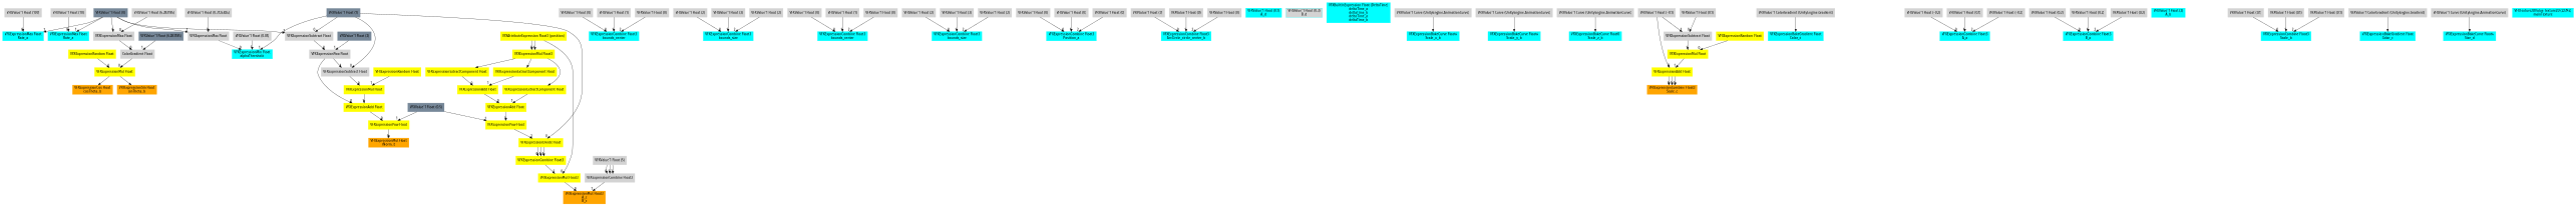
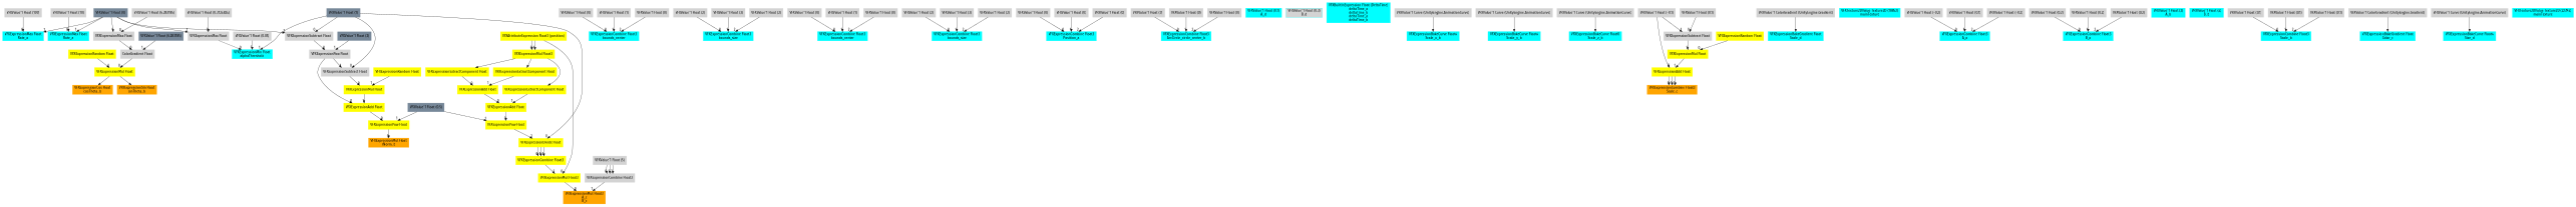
  digraph {
    fontname="Fira Sans"
    node [color=lightgray fontname="Fira Sans" shape=box style=filled]
    edge [fontname="Fira Sans" headlabel=0]
    n1 [color=cyan label="VFXExpressionMax Float\nRate_a"]
    n2 [label="VFXValue`1 Float (100)"]
    n3 [color=lightslategray label="VFXValue`1 Float (0)"]
    n4 [color=cyan label="VFXExpressionMax Float\nRate_a"]
    n5 [label="VFXExpressionSubtract Float"]
    n6 [label="VFXExpressionMax Float"]
    n7 [label="VFXExpressionMax Float"]
    n8 [label="VFXExpressionPow Float"]
    n9 [label="ColorGradient Float"]
    n10 [color=cyan label="VFXExpressionMin Float\nalphaThreshold"]
    n11 [color=cyan label="VFXExpressionCombine Float3\nbounds_center"]
    n12 [label="VFXValue`1 Float (0)"]
    n13 [label="VFXValue`1 Float (1)"]
    n14 [label="VFXValue`1 Float (0)"]
    n15 [color=cyan label="VFXExpressionCombine Float3\nbounds_size"]
    n16 [label="VFXValue`1 Float (2)"]
    n17 [label="VFXValue`1 Float (3)"]
    n18 [label="VFXValue`1 Float (2)"]
    n19 [label="VFXValue`1 Float (10)"]
    n20 [color=cyan label="VFXExpressionCombine Float3\nbounds_center"]
    n21 [label="VFXValue`1 Float (0)"]
    n22 [label="VFXValue`1 Float (1)"]
    n23 [label="VFXValue`1 Float (0)"]
    n24 [color=cyan label="VFXExpressionCombine Float3\nbounds_size"]
    n25 [label="VFXValue`1 Float (2)"]
    n26 [label="VFXValue`1 Float (3)"]
    n27 [label="VFXValue`1 Float (2)"]
    n28 [color=cyan label="VFXExpressionCombine Float3\nPosition_a"]
    n29 [label="VFXValue`1 Float (0)"]
    n30 [label="VFXValue`1 Float (0)"]
    n31 [label="VFXValue`1 Float (0)"]
    n32 [color=orange label="VFXExpressionMul Float\nrNorm_b"]
    n33 [color=yellow label="VFXExpressionPow Float"]
    n34 [color=yellow label="VFXExpressionAdd Float"]
    n35 [label="VFXExpressionSubtract Float"]
    n36 [color=yellow label="VFXExpressionMul Float"]
    n37 [color=lightslategray label="VFXValue`1 Float (1)"]
    n38 [color=yellow label="VFXExpressionDivide Float"]
    n39 [color=yellow label="VFXExpressionCombine Float3"]
    n40 [color=lightslategray label="VFXValue`1 Float (2)"]
    n41 [color=yellow label="VFXExpressionRandom Float"]
    n42 [color=lightslategray label="VFXValue`1 Float (0.5)"]
    n43 [color=yellow label="VFXExpressionPow Float"]
    n44 [label="VFXValue`1 Float (0.05)"]
    n45 [color=orange label="VFXExpressionSin Float\nsinTheta_b"]
    n46 [color=yellow label="VFXExpressionMul Float"]
    n47 [color=orange label="VFXExpressionCos Float\ncosTheta_b"]
    n48 [label="VFXValue`1 Float (6.283185)"]
    n49 [color=lightslategray label="VFXValue`1 Float (6.283185)"]
    n50 [color=yellow label="VFXExpressionRandom Float"]
    n51 [color=cyan label="VFXExpressionCombine Float3\nArcCircle_circle_center_b"]
    n52 [label="VFXValue`1 Float (0)"]
    n53 [label="VFXValue`1 Float (0)"]
    n54 [label="VFXValue`1 Float (0)"]
    n55 [color=orange label="VFXExpressionMul Float3\nA_c\nB_c"]
    n56 [color=yellow label="VFXExpressionMul Float3"]
    n57 [color=yellow label="VFXAttributeExpression Float3 (position)"]
    n58 [color=yellow label="VFXExpressionMul Float3"]
    n59 [color=yellow label="VFXExpressionExtractComponent Float"]
    n60 [color=yellow label="VFXExpressionExtractComponent Float"]
    n61 [color=yellow label="VFXExpressionExtractComponent Float"]
    n62 [color=yellow label="VFXExpressionAdd Float"]
    n63 [color=yellow label="VFXExpressionAdd Float"]
    n64 [label="VFXExpressionCombine Float3"]
    n65 [label="VFXValue`1 Float (5)"]
    n66 [color=cyan label="VFXValue`1 Float (0.1)\nA_d"]
    n67 [color=cyan fillcolor=lightgray label="VFXValue`1 Float (0.3)\nB_d"]
    n68 [color=cyan label="VFXBuiltInExpression Float (DeltaTime)\ndeltaTime_a\ndeltaTime_b\ndeltaTime_a\ndeltaTime_b"]
    n69 [color=cyan label="VFXExpressionBakeCurve Float4\nScale_x_b"]
    n70 [label="VFXValue`1 Curve (UnityEngine.AnimationCurve)"]
    n71 [color=cyan label="VFXExpressionBakeCurve Float4\nScale_y_b"]
    n72 [label="VFXValue`1 Curve (UnityEngine.AnimationCurve)"]
    n73 [color=cyan label="VFXExpressionBakeCurve Float0\nScale_z_b"]
    n74 [label="VFXValue`1 Curve (UnityEngine.AnimationCurve)"]
    n75 [color=orange label="VFXExpressionCombine Float3\nScale_c"]
    n76 [color=yellow label="VFXExpressionAdd Float"]
    n77 [label="VFXValue`1 Float (-0.1)"]
    n78 [label="VFXExpressionSubtract Float"]
    n79 [color=yellow label="VFXExpressionMul Float"]
    n80 [color=yellow label="VFXExpressionRandom Float"]
    n81 [label="VFXValue`1 Float (0.1)"]
-   n82 [color=cyan label="VFXExpressionBakeGradient Float\nColor_d"]
+   n82 [color=cyan label="VFXExpressionBakeGradient Float\nScale_d"]
    n83 [label="VFXValue`1 ColorGradient (UnityEngine.Gradient)"]
    n84 [label="VFXValue`1 Float (0.3124824)"]
+   n85 [color=cyan label="VFXTexture2DValue Texture2D (18852)\nmainTexture"]
    n86 [color=cyan label="VFXExpressionCombine Float3\nA_a"]
    n87 [label="VFXValue`1 Float (-0.2)"]
    n88 [label="VFXValue`1 Float (0.1)"]
    n89 [label="VFXValue`1 Float (-0.2)"]
    n90 [color=cyan label="VFXExpressionCombine Float3\nB_a"]
    n91 [label="VFXValue`1 Float (0.2)"]
    n92 [label="VFXValue`1 Float (0.2)"]
    n93 [label="VFXValue`1 Float (0.2)"]
    n94 [color=cyan label="VFXValue`1 Float (2)\nA_b"]
+   n95 [color=cyan label="VFXValue`1 Float (4)\nB_b"]
    n96 [color=cyan label="VFXExpressionCombine Float3\nScale_b"]
    n97 [label="VFXValue`1 Float (0.1)"]
    n98 [label="VFXValue`1 Float (0.1)"]
    n99 [label="VFXValue`1 Float (0.1)"]
    n100 [color=cyan label="VFXExpressionBakeGradient Float\nColor_c"]
    n101 [label="VFXValue`1 ColorGradient (UnityEngine.Gradient)"]
    n102 [color=cyan label="VFXExpressionBakeCurve Float4\nSize_d"]
    n103 [label="VFXValue`1 Curve (UnityEngine.AnimationCurve)"]
    n104 [color=cyan label="VFXTexture2DValue Texture2D (22394)\nmainTexture"]
    n2 -> n1
    n3 -> n1 [headlabel=1]
    n3 -> n4 [headlabel=1]
    n3 -> n5 [headlabel=1]
    n3 -> n6 [headlabel=1]
    n3 -> n7 [headlabel=1]
    n5 -> n8
    n6 -> n9
    n7 -> n10
    n8 -> n34
    n8 -> n35 [headlabel=1]
    n9 -> n46
    n12 -> n11
    n13 -> n11 [headlabel=1]
    n14 -> n11 [headlabel=2]
    n16 -> n15
    n17 -> n15 [headlabel=1]
    n18 -> n15 [headlabel=2]
    n19 -> n4
    n21 -> n20
    n22 -> n20 [headlabel=1]
    n23 -> n20 [headlabel=2]
    n25 -> n24
    n26 -> n24 [headlabel=1]
    n27 -> n24 [headlabel=2]
    n29 -> n28
    n30 -> n28 [headlabel=1]
    n31 -> n28 [headlabel=2]
    n33 -> n32
    n34 -> n33
    n35 -> n36
    n36 -> n34 [headlabel=1]
    n37 -> n5
    n37 -> n10 [headlabel=1]
    n37 -> n35
    n37 -> n38
    n38 -> n39
    n38 -> n39 [headlabel=1]
    n38 -> n39 [headlabel=2]
    n39 -> n56 [headlabel=1]
    n40 -> n8 [headlabel=1]
    n41 -> n36 [headlabel=1]
    n42 -> n33 [headlabel=1]
    n42 -> n43 [headlabel=1]
    n43 -> n38 [headlabel=1]
    n44 -> n10 [headlabel=1]
    n46 -> n45 [headlabel=""]
    n46 -> n47 [headlabel=""]
    n48 -> n6
    n49 -> n9 [headlabel=1]
    n50 -> n46 [headlabel=1]
    n52 -> n51
    n53 -> n51 [headlabel=1]
    n54 -> n51 [headlabel=2]
    n56 -> n55
    n57 -> n56
    n57 -> n58
    n57 -> n58 [headlabel=1]
    n58 -> n59 [headlabel=""]
    n58 -> n60 [headlabel=""]
    n58 -> n61 [headlabel=""]
    n59 -> n63
    n60 -> n63 [headlabel=1]
    n61 -> n62 [headlabel=1]
    n62 -> n43
    n63 -> n62
    n64 -> n55 [headlabel=1]
    n65 -> n64
    n65 -> n64 [headlabel=1]
    n65 -> n64 [headlabel=2]
    n70 -> n69 [headlabel=""]
    n72 -> n71 [headlabel=""]
    n74 -> n73 [headlabel=""]
    n76 -> n75
    n76 -> n75 [headlabel=1]
    n76 -> n75 [headlabel=2]
    n77 -> n76
    n77 -> n78 [headlabel=1]
    n78 -> n79 [headlabel=1]
    n79 -> n76 [headlabel=1]
    n80 -> n79
    n81 -> n78
    n83 -> n82 [headlabel=""]
    n84 -> n7
    n87 -> n86
    n88 -> n86 [headlabel=1]
    n89 -> n86 [headlabel=2]
    n91 -> n90
    n92 -> n90 [headlabel=1]
    n93 -> n90 [headlabel=2]
    n97 -> n96
    n98 -> n96 [headlabel=1]
    n99 -> n96 [headlabel=2]
    n101 -> n100 [headlabel=""]
    n103 -> n102 [headlabel=""]
  }
